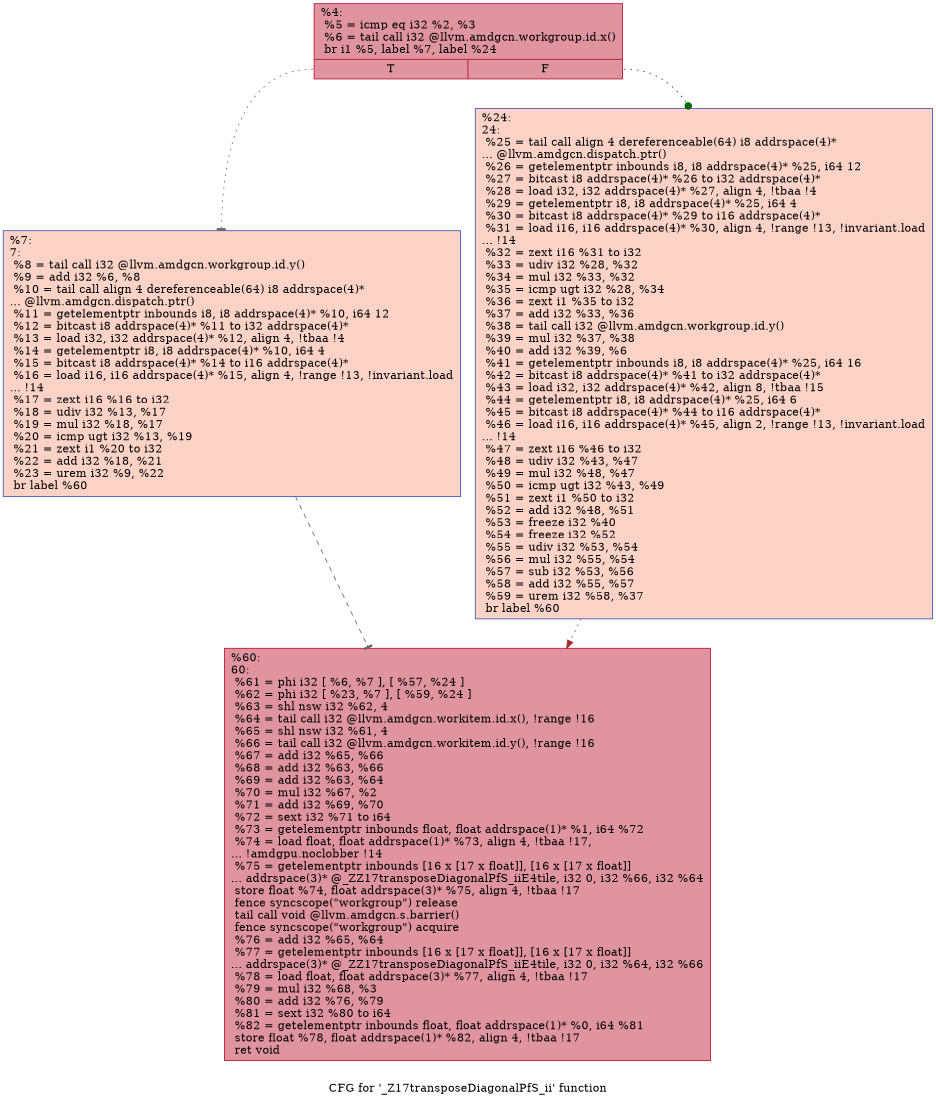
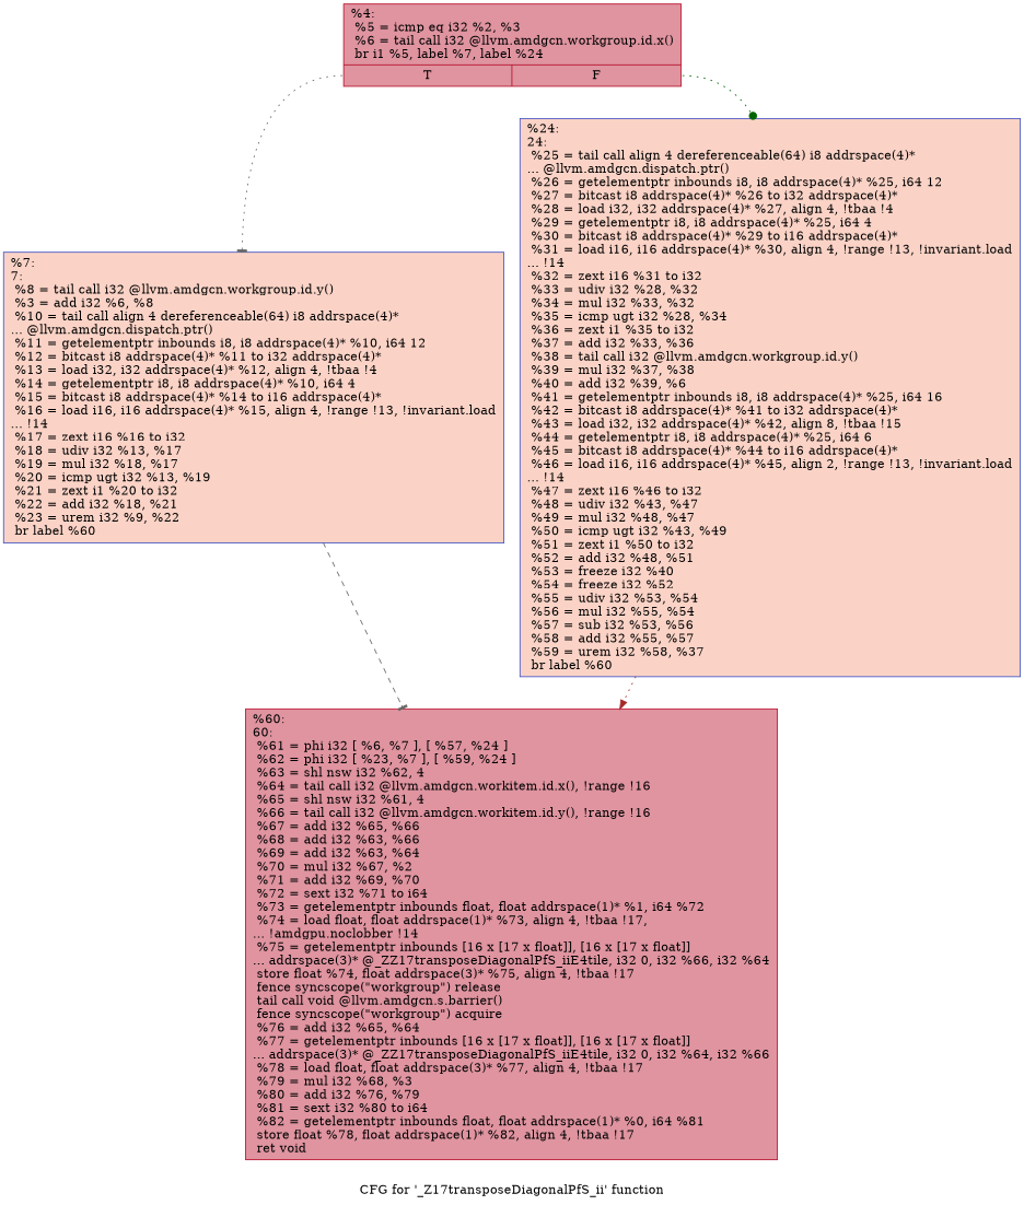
  digraph {
    label="CFG for '_Z17transposeDiagonalPfS_ii' function"
    node [color="#b70d28ff" fillcolor="#b70d2870" shape=record style=filled]
    edge [color=gray40 style=dotted arrowhead=tee]
    n1 [label="{%4:\l  %5 = icmp eq i32 %2, %3\l  %6 = tail call i32 @llvm.amdgcn.workgroup.id.x()\l  br i1 %5, label %7, label %24\l|{<s0>T|<s1>F}}"]
-   n2 [color="#3d50c3ff" fillcolor="#f59c7d70" label="{%7:\l7:                                                \l  %8 = tail call i32 @llvm.amdgcn.workgroup.id.y()\l  %9 = add i32 %6, %8\l  %10 = tail call align 4 dereferenceable(64) i8 addrspace(4)*\l... @llvm.amdgcn.dispatch.ptr()\l  %11 = getelementptr inbounds i8, i8 addrspace(4)* %10, i64 12\l  %12 = bitcast i8 addrspace(4)* %11 to i32 addrspace(4)*\l  %13 = load i32, i32 addrspace(4)* %12, align 4, !tbaa !4\l  %14 = getelementptr i8, i8 addrspace(4)* %10, i64 4\l  %15 = bitcast i8 addrspace(4)* %14 to i16 addrspace(4)*\l  %16 = load i16, i16 addrspace(4)* %15, align 4, !range !13, !invariant.load\l... !14\l  %17 = zext i16 %16 to i32\l  %18 = udiv i32 %13, %17\l  %19 = mul i32 %18, %17\l  %20 = icmp ugt i32 %13, %19\l  %21 = zext i1 %20 to i32\l  %22 = add i32 %18, %21\l  %23 = urem i32 %9, %22\l  br label %60\l}"]
+   n2 [color="#3d50c3ff" fillcolor="#f59c7d70" label="{%7:\l7:                                                \l  %8 = tail call i32 @llvm.amdgcn.workgroup.id.y()\l  %3 = add i32 %6, %8\l  %10 = tail call align 4 dereferenceable(64) i8 addrspace(4)*\l... @llvm.amdgcn.dispatch.ptr()\l  %11 = getelementptr inbounds i8, i8 addrspace(4)* %10, i64 12\l  %12 = bitcast i8 addrspace(4)* %11 to i32 addrspace(4)*\l  %13 = load i32, i32 addrspace(4)* %12, align 4, !tbaa !4\l  %14 = getelementptr i8, i8 addrspace(4)* %10, i64 4\l  %15 = bitcast i8 addrspace(4)* %14 to i16 addrspace(4)*\l  %16 = load i16, i16 addrspace(4)* %15, align 4, !range !13, !invariant.load\l... !14\l  %17 = zext i16 %16 to i32\l  %18 = udiv i32 %13, %17\l  %19 = mul i32 %18, %17\l  %20 = icmp ugt i32 %13, %19\l  %21 = zext i1 %20 to i32\l  %22 = add i32 %18, %21\l  %23 = urem i32 %9, %22\l  br label %60\l}"]
    n3 [color="#3d50c3ff" fillcolor="#f59c7d70" label="{%24:\l24:                                               \l  %25 = tail call align 4 dereferenceable(64) i8 addrspace(4)*\l... @llvm.amdgcn.dispatch.ptr()\l  %26 = getelementptr inbounds i8, i8 addrspace(4)* %25, i64 12\l  %27 = bitcast i8 addrspace(4)* %26 to i32 addrspace(4)*\l  %28 = load i32, i32 addrspace(4)* %27, align 4, !tbaa !4\l  %29 = getelementptr i8, i8 addrspace(4)* %25, i64 4\l  %30 = bitcast i8 addrspace(4)* %29 to i16 addrspace(4)*\l  %31 = load i16, i16 addrspace(4)* %30, align 4, !range !13, !invariant.load\l... !14\l  %32 = zext i16 %31 to i32\l  %33 = udiv i32 %28, %32\l  %34 = mul i32 %33, %32\l  %35 = icmp ugt i32 %28, %34\l  %36 = zext i1 %35 to i32\l  %37 = add i32 %33, %36\l  %38 = tail call i32 @llvm.amdgcn.workgroup.id.y()\l  %39 = mul i32 %37, %38\l  %40 = add i32 %39, %6\l  %41 = getelementptr inbounds i8, i8 addrspace(4)* %25, i64 16\l  %42 = bitcast i8 addrspace(4)* %41 to i32 addrspace(4)*\l  %43 = load i32, i32 addrspace(4)* %42, align 8, !tbaa !15\l  %44 = getelementptr i8, i8 addrspace(4)* %25, i64 6\l  %45 = bitcast i8 addrspace(4)* %44 to i16 addrspace(4)*\l  %46 = load i16, i16 addrspace(4)* %45, align 2, !range !13, !invariant.load\l... !14\l  %47 = zext i16 %46 to i32\l  %48 = udiv i32 %43, %47\l  %49 = mul i32 %48, %47\l  %50 = icmp ugt i32 %43, %49\l  %51 = zext i1 %50 to i32\l  %52 = add i32 %48, %51\l  %53 = freeze i32 %40\l  %54 = freeze i32 %52\l  %55 = udiv i32 %53, %54\l  %56 = mul i32 %55, %54\l  %57 = sub i32 %53, %56\l  %58 = add i32 %55, %57\l  %59 = urem i32 %58, %37\l  br label %60\l}"]
    n4 [label="{%60:\l60:                                               \l  %61 = phi i32 [ %6, %7 ], [ %57, %24 ]\l  %62 = phi i32 [ %23, %7 ], [ %59, %24 ]\l  %63 = shl nsw i32 %62, 4\l  %64 = tail call i32 @llvm.amdgcn.workitem.id.x(), !range !16\l  %65 = shl nsw i32 %61, 4\l  %66 = tail call i32 @llvm.amdgcn.workitem.id.y(), !range !16\l  %67 = add i32 %65, %66\l  %68 = add i32 %63, %66\l  %69 = add i32 %63, %64\l  %70 = mul i32 %67, %2\l  %71 = add i32 %69, %70\l  %72 = sext i32 %71 to i64\l  %73 = getelementptr inbounds float, float addrspace(1)* %1, i64 %72\l  %74 = load float, float addrspace(1)* %73, align 4, !tbaa !17,\l... !amdgpu.noclobber !14\l  %75 = getelementptr inbounds [16 x [17 x float]], [16 x [17 x float]]\l... addrspace(3)* @_ZZ17transposeDiagonalPfS_iiE4tile, i32 0, i32 %66, i32 %64\l  store float %74, float addrspace(3)* %75, align 4, !tbaa !17\l  fence syncscope(\"workgroup\") release\l  tail call void @llvm.amdgcn.s.barrier()\l  fence syncscope(\"workgroup\") acquire\l  %76 = add i32 %65, %64\l  %77 = getelementptr inbounds [16 x [17 x float]], [16 x [17 x float]]\l... addrspace(3)* @_ZZ17transposeDiagonalPfS_iiE4tile, i32 0, i32 %64, i32 %66\l  %78 = load float, float addrspace(3)* %77, align 4, !tbaa !17\l  %79 = mul i32 %68, %3\l  %80 = add i32 %76, %79\l  %81 = sext i32 %80 to i64\l  %82 = getelementptr inbounds float, float addrspace(1)* %0, i64 %81\l  store float %78, float addrspace(1)* %82, align 4, !tbaa !17\l  ret void\l}"]
    n1 -> n2 [tailport=s0]
    n1 -> n3 [tailport=s1 color=darkgreen arrowhead=dot]
    n2 -> n4 [style=dashed]
    n3 -> n4 [color=brown arrowhead=normal]
  }
